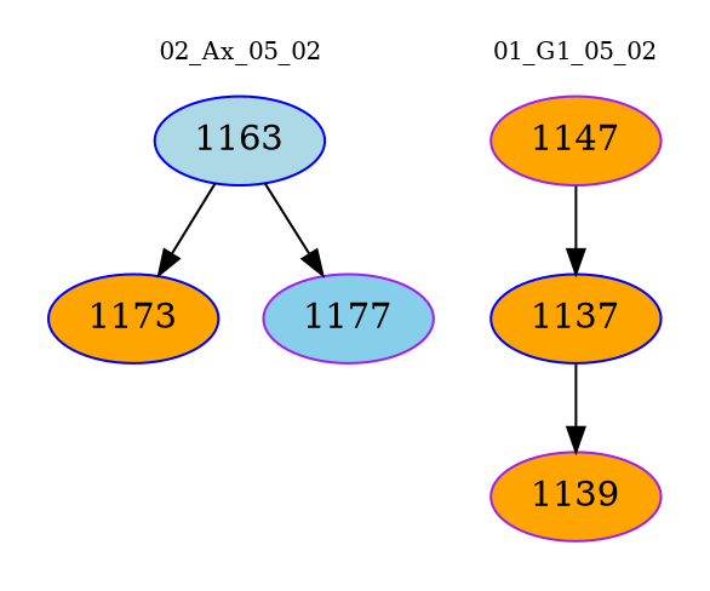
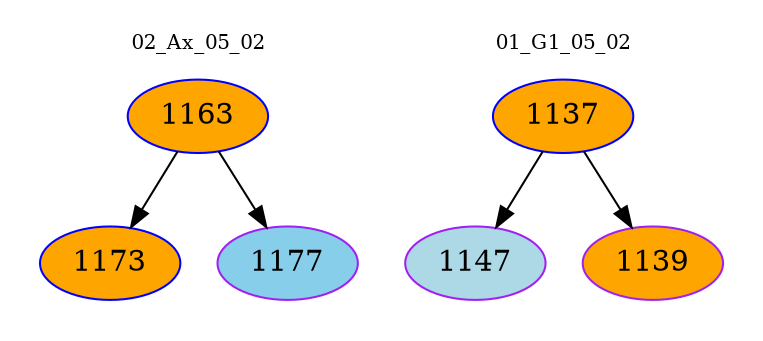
  digraph {
    node [color=blue fillcolor=orange style=filled]
    edge [color=black]
-   n1 [fillcolor=lightblue label=1163]
+   n1 [label=1163]
    n2 [label=1173]
    n3 [color=purple fillcolor=skyblue label=1177]
    n4 [label=1137]
-   n5 [color=purple label=1147]
+   n5 [color=purple fillcolor=lightblue label=1147]
    n6 [color=purple label=1139]
    subgraph cluster_1 {
      color=white
      fontsize=10
      label="02_Ax_05_02"
      n1
      n2
      n3
    }
    subgraph cluster_2 {
      color=white
      fontsize=10
      label="01_G1_05_02"
      n4
      n5
      n6
    }
    n1 -> n2
    n1 -> n3
-   n5 -> n4
+   n4 -> n5
    n4 -> n6
  }
